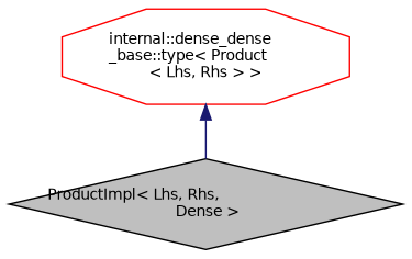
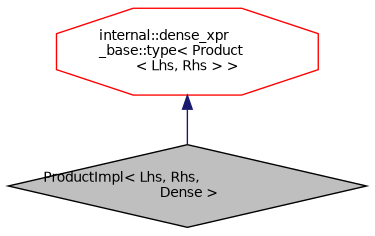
  digraph {
    node [fontname=Helvetica fontsize=10 style=filled]
    n1 [color=black fillcolor=grey75 fontcolor=black height=0.2 label="ProductImpl\< Lhs, Rhs,\l Dense \>" shape=diamond width=0.4]
-   n2 [color=red fillcolor=white height=0.2 label="internal::dense_dense\l_base::type\< Product\l\< Lhs, Rhs \> \>" shape=octagon width=0.4]
+   n2 [color=red fillcolor=white height=0.2 label="internal::dense_xpr\l_base::type\< Product\l\< Lhs, Rhs \> \>" shape=octagon width=0.4]
    n2 -> n1 [color=midnightblue dir=back fontname=Helvetica fontsize=10 labelfontname=Helvetica labelfontsize=10 style=solid]
  }
